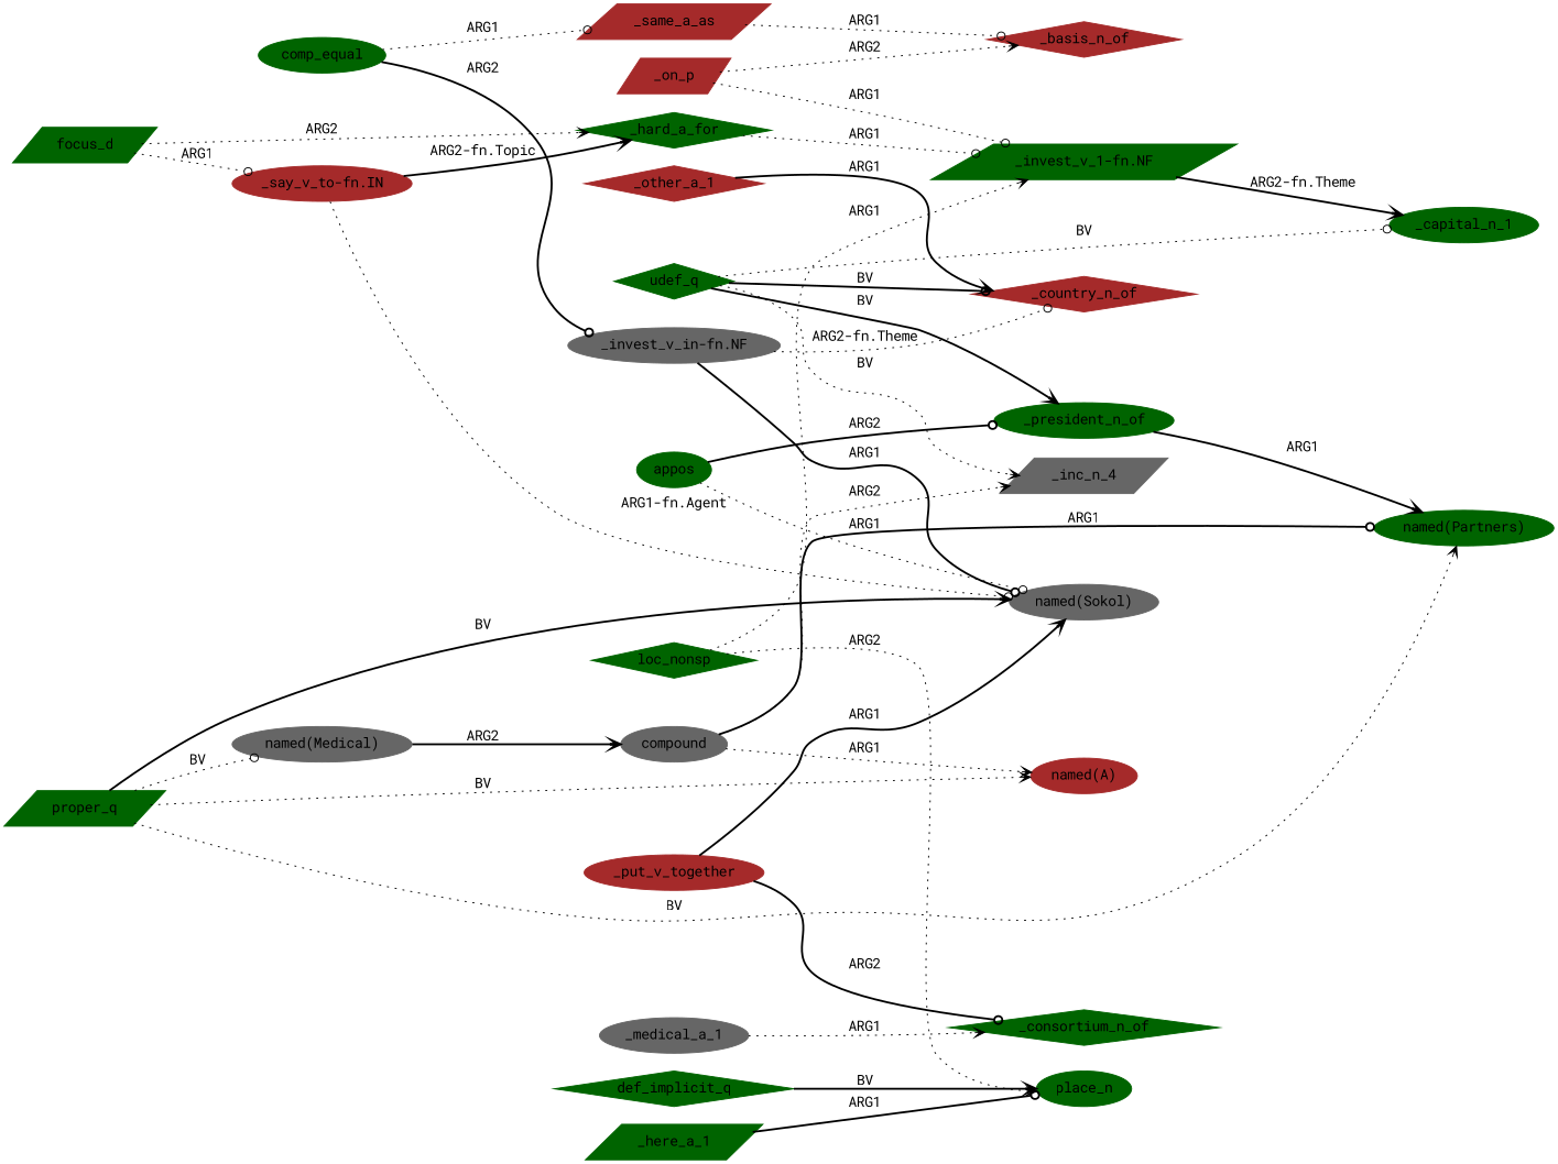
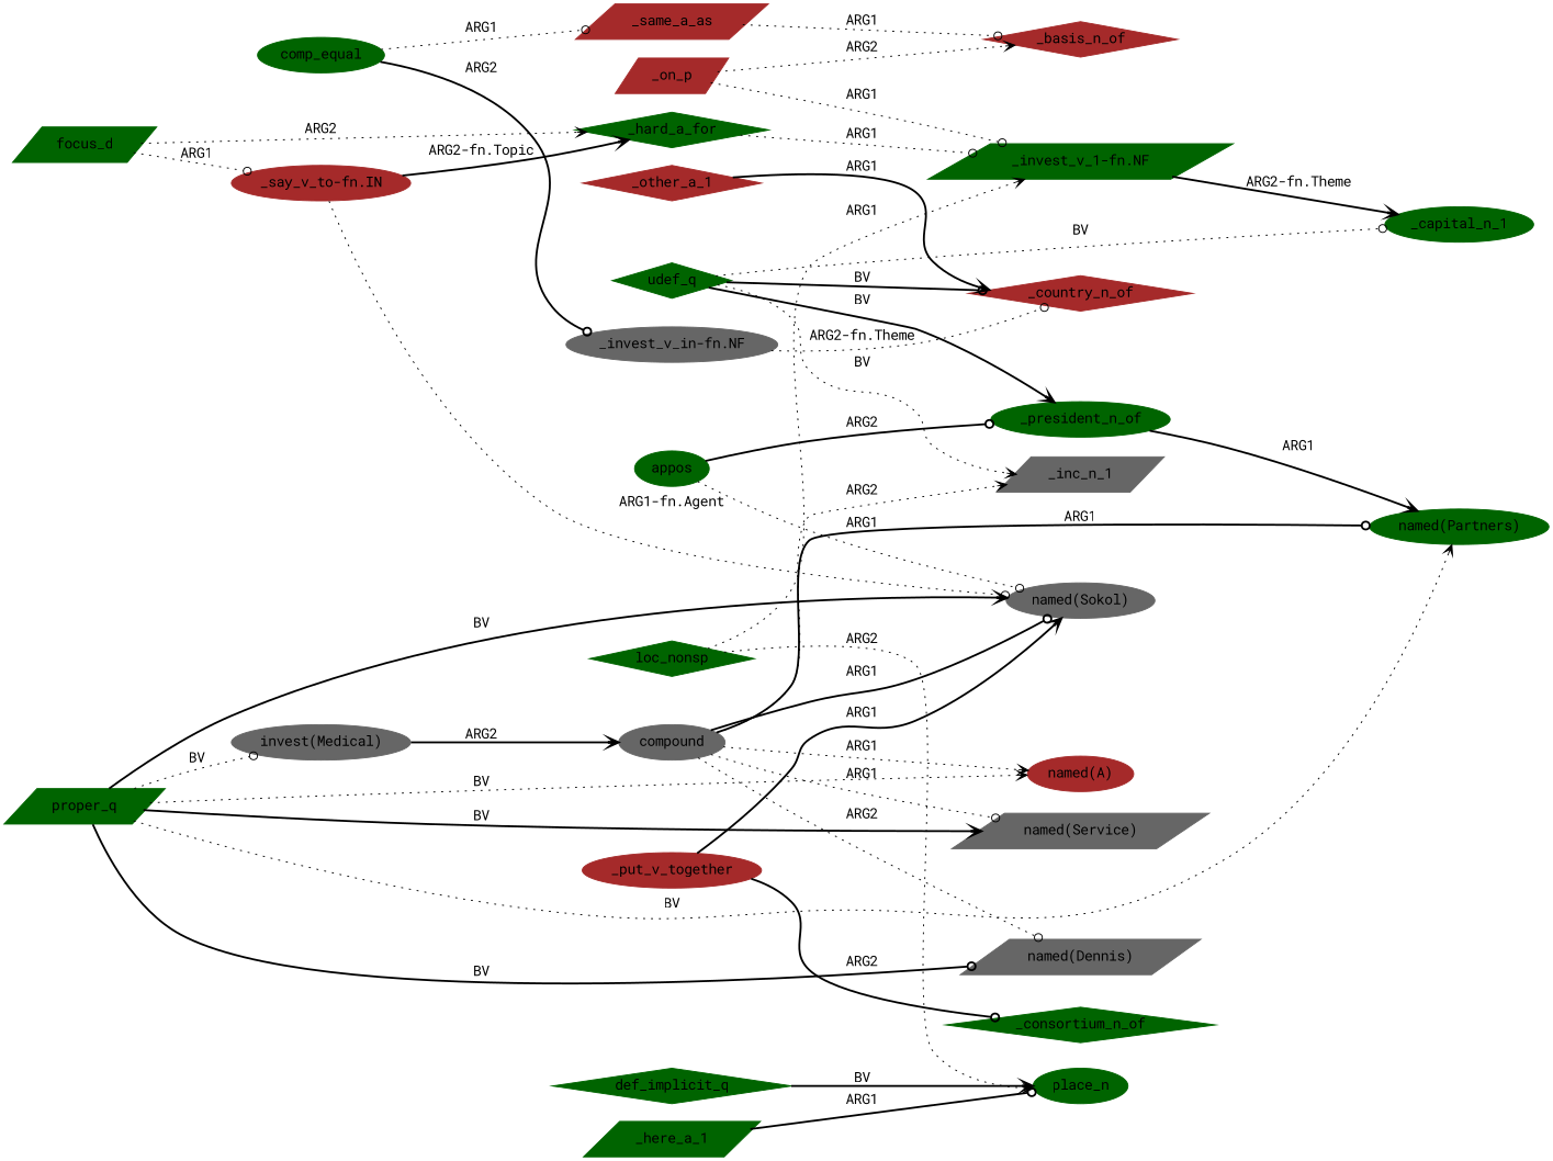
  digraph {
    fontname="Roboto Mono"
    rankdir=LR
    node [color=darkgreen fontname="Roboto Mono" shape=ellipse style=filled]
    edge [arrowhead=vee fontname="Roboto Mono" style=dotted]
    focus_d [shape=parallelogram]
    _hard_a_for [shape=diamond]
    "_say_v_to-fn.IN" [color=brown]
    "_invest_v_1-fn.NF" [shape=parallelogram]
    "named(Sokol)" [color=gray40]
    _capital_n_1
    "_invest_v_in-fn.NF" [color=gray40]
    _country_n_of [color=brown shape=diamond]
    proper_q [shape=parallelogram]
    "named(Partners)"
-   "named(Medical)" [color=gray40]
+   "named(Dennis)" [color=gray40 shape=parallelogram]
+   "named(Medical)" [color=gray40 label="invest(Medical)"]
    "named(A)" [color=brown]
+   "named(Service)" [color=gray40 shape=parallelogram]
    compound [color=gray40]
    _here_a_1 [shape=parallelogram]
    place_n
    udef_q [shape=diamond]
-   _inc_n_1 [color=gray40 shape=parallelogram label=_inc_n_4]
+   _inc_n_1 [color=gray40 shape=parallelogram]
    _president_n_of
    loc_nonsp [shape=diamond]
    _put_v_together [color=brown]
    _consortium_n_of [shape=diamond]
    comp_equal
    _same_a_as [color=brown shape=parallelogram]
    _basis_n_of [color=brown shape=diamond]
    def_implicit_q [shape=diamond]
    _on_p [color=brown shape=parallelogram]
    appos
    _other_a_1 [color=brown shape=diamond]
-   _medical_a_1 [color=gray40]
    focus_d -> _hard_a_for [label=ARG2]
    focus_d -> "_say_v_to-fn.IN" [arrowhead=odot label=ARG1]
    _hard_a_for -> "_invest_v_1-fn.NF" [arrowhead=odot label=ARG1]
    "_say_v_to-fn.IN" -> _hard_a_for [label="ARG2-fn.Topic" style=bold]
    "_say_v_to-fn.IN" -> "named(Sokol)" [arrowhead=odot label="ARG1-fn.Agent"]
    "_invest_v_1-fn.NF" -> _capital_n_1 [label="ARG2-fn.Theme" style=bold]
    "_invest_v_in-fn.NF" -> _country_n_of [arrowhead=odot label="ARG2-fn.Theme"]
    proper_q -> "named(Sokol)" [label=BV style=bold]
    proper_q -> "named(Partners)" [label=BV]
+   proper_q -> "named(Dennis)" [arrowhead=odot label=BV style=bold]
    proper_q -> "named(Medical)" [arrowhead=odot label=BV]
    proper_q -> "named(A)" [label=BV]
+   proper_q -> "named(Service)" [label=BV style=bold]
    "named(Medical)" -> compound [label=ARG2 style=bold]
-   "_invest_v_in-fn.NF" -> "named(Sokol)" [arrowhead=odot label=ARG1 style=bold]
+   compound -> "named(Sokol)" [arrowhead=odot label=ARG1 style=bold]
    compound -> "named(Partners)" [arrowhead=odot label=ARG1 style=bold]
+   compound -> "named(Dennis)" [arrowhead=odot label=ARG2]
    compound -> "named(A)" [label=ARG1]
+   compound -> "named(Service)" [arrowhead=odot label=ARG1]
    compound -> _inc_n_1 [label=ARG2]
    _here_a_1 -> place_n [arrowhead=odot label=ARG1 style=bold]
    udef_q -> _capital_n_1 [arrowhead=odot label=BV]
    udef_q -> _country_n_of [arrowhead=odot label=BV style=bold]
    udef_q -> _inc_n_1 [label=BV]
    udef_q -> _president_n_of [label=BV style=bold]
    _president_n_of -> "named(Partners)" [label=ARG1 style=bold]
    loc_nonsp -> "_invest_v_1-fn.NF" [label=ARG1]
    loc_nonsp -> place_n [label=ARG2]
    _put_v_together -> "named(Sokol)" [label=ARG1 style=bold]
    _put_v_together -> _consortium_n_of [arrowhead=odot label=ARG2 style=bold]
    comp_equal -> "_invest_v_in-fn.NF" [arrowhead=odot label=ARG2 style=bold]
    comp_equal -> _same_a_as [arrowhead=odot label=ARG1]
    _same_a_as -> _basis_n_of [arrowhead=odot label=ARG1]
    def_implicit_q -> place_n [label=BV style=bold]
    _on_p -> "_invest_v_1-fn.NF" [arrowhead=odot label=ARG1]
    _on_p -> _basis_n_of [label=ARG2]
    appos -> "named(Sokol)" [arrowhead=odot label=ARG1]
    appos -> _president_n_of [arrowhead=odot label=ARG2 style=bold]
    _other_a_1 -> _country_n_of [label=ARG1 style=bold]
-   _medical_a_1 -> _consortium_n_of [label=ARG1]
  }
